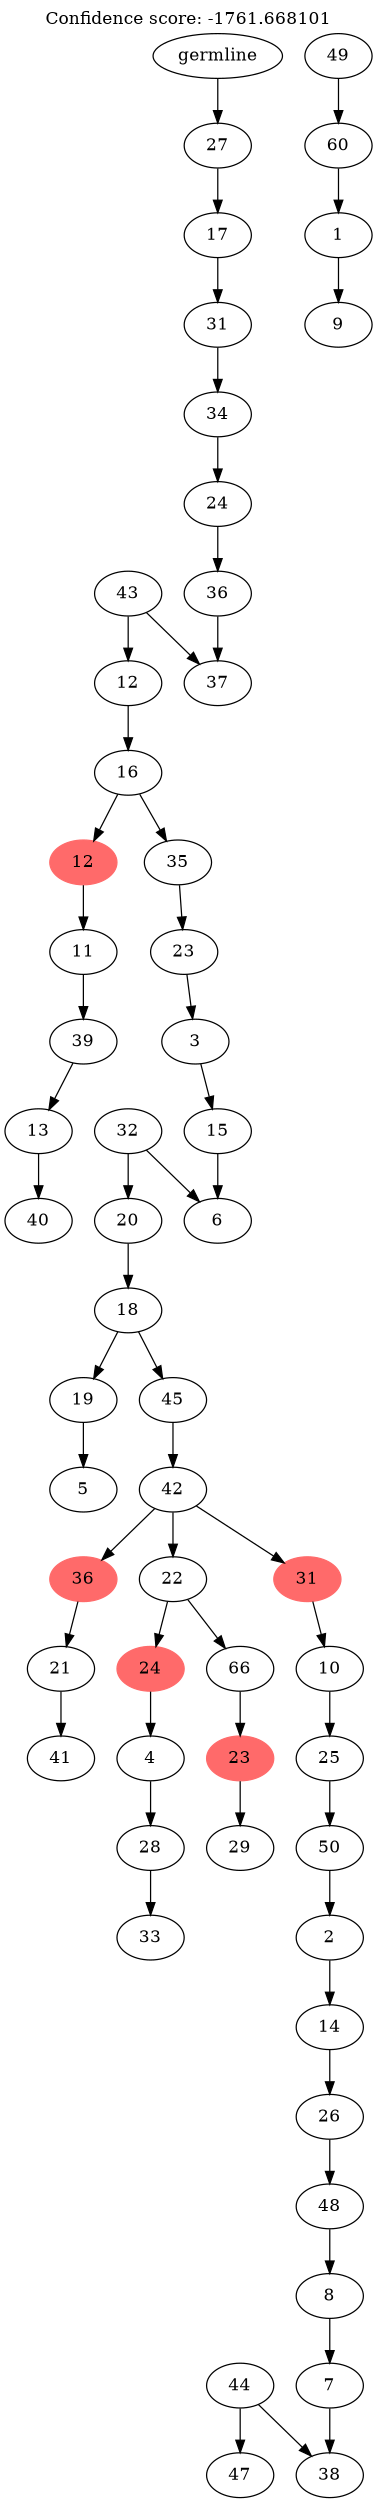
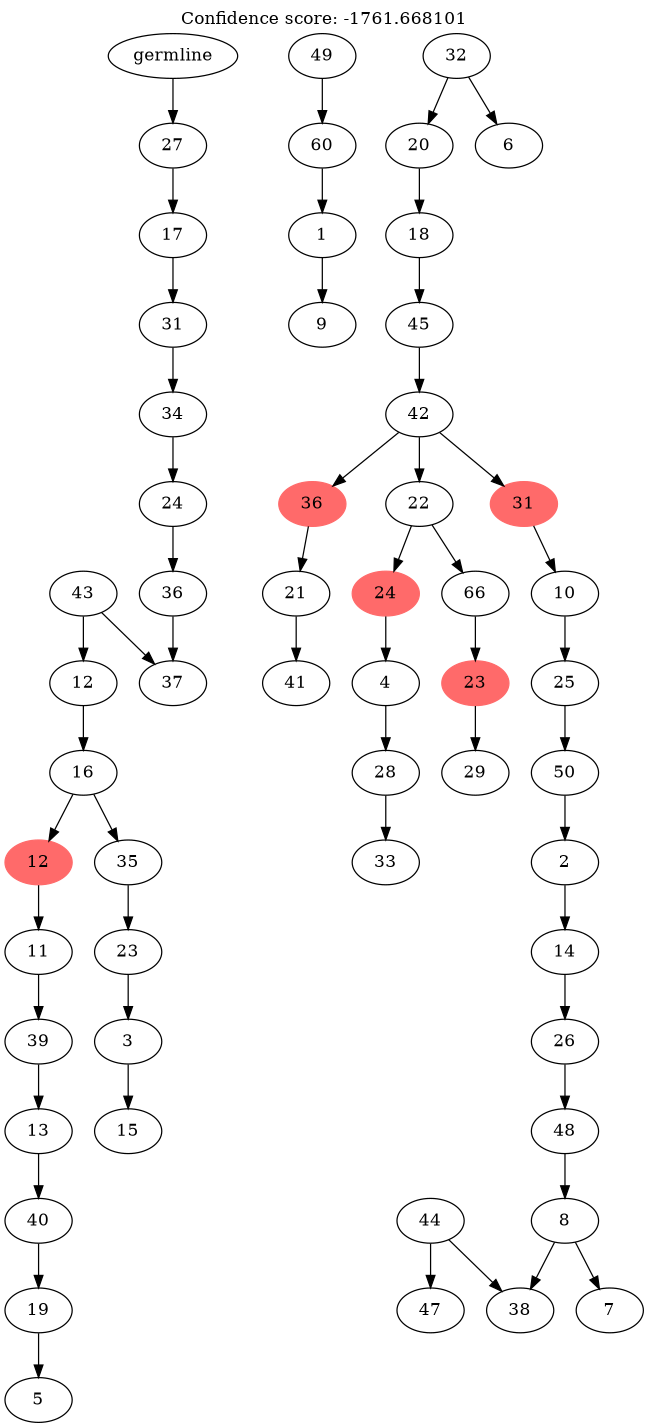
  digraph {
    label="Confidence score: -1761.668101"
    labelloc=t
    n1 [label=19]
    n2 [label=5]
    n3 [label=40]
    n4 [label=13]
    n5 [label=39]
    n6 [label=11]
    n7 [color=indianred1 label=12 style=filled]
    n8 [label=1]
    n9 [label=9]
    n10 [label=60]
    n11 [label=49]
    n12 [label=41]
    n13 [label=21]
    n14 [color=indianred1 label=36 style=filled]
    n15 [label=28]
    n16 [label=33]
    n17 [label=4]
    n18 [color=indianred1 label=24 style=filled]
    n19 [color=indianred1 label=23 style=filled]
    n20 [label=29]
    n21 [label=66]
    n22 [label=22]
    n23 [label=44]
    n24 [label=47]
    n25 [label=38]
    n26 [label=7]
    n27 [label=8]
    n28 [label=48]
    n29 [label=26]
    n30 [label=14]
    n31 [label=2]
    n32 [label=50]
    n33 [label=25]
    n34 [label=10]
    n35 [color=indianred1 label=31 style=filled]
    n36 [label=42]
    n37 [label=45]
    n38 [label=18]
    n39 [label=20]
    n40 [label=32]
    n41 [label=6]
    n42 [label=15]
    n43 [label=3]
    n44 [label=23]
    n45 [label=35]
    n46 [label=16]
    n47 [label=12]
    n48 [label=43]
    n49 [label=37]
    n50 [label=36]
    n51 [label=24]
    n52 [label=34]
    n53 [label=31]
    n54 [label=17]
    n55 [label=27]
    n56 [label=germline]
    n1 -> n2
-   n38 -> n1
+   n3 -> n1
    n4 -> n3
    n5 -> n4
    n6 -> n5
    n7 -> n6
    n8 -> n9
    n10 -> n8
    n11 -> n10
    n13 -> n12
    n14 -> n13
    n15 -> n16
    n17 -> n15
    n18 -> n17
    n19 -> n20
    n21 -> n19
    n22 -> n18
    n22 -> n21
    n23 -> n24
    n23 -> n25
-   n26 -> n25
+   n27 -> n25
    n27 -> n26
    n28 -> n27
    n29 -> n28
    n30 -> n29
    n31 -> n30
    n32 -> n31
    n33 -> n32
    n34 -> n33
    n35 -> n34
    n36 -> n14
    n36 -> n22
    n36 -> n35
    n37 -> n36
    n38 -> n37
    n39 -> n38
    n40 -> n39
    n40 -> n41
-   n42 -> n41
    n43 -> n42
    n44 -> n43
    n45 -> n44
    n46 -> n7
    n46 -> n45
    n47 -> n46
    n48 -> n47
    n48 -> n49
    n50 -> n49
    n51 -> n50
    n52 -> n51
    n53 -> n52
    n54 -> n53
    n55 -> n54
    n56 -> n55
  }
